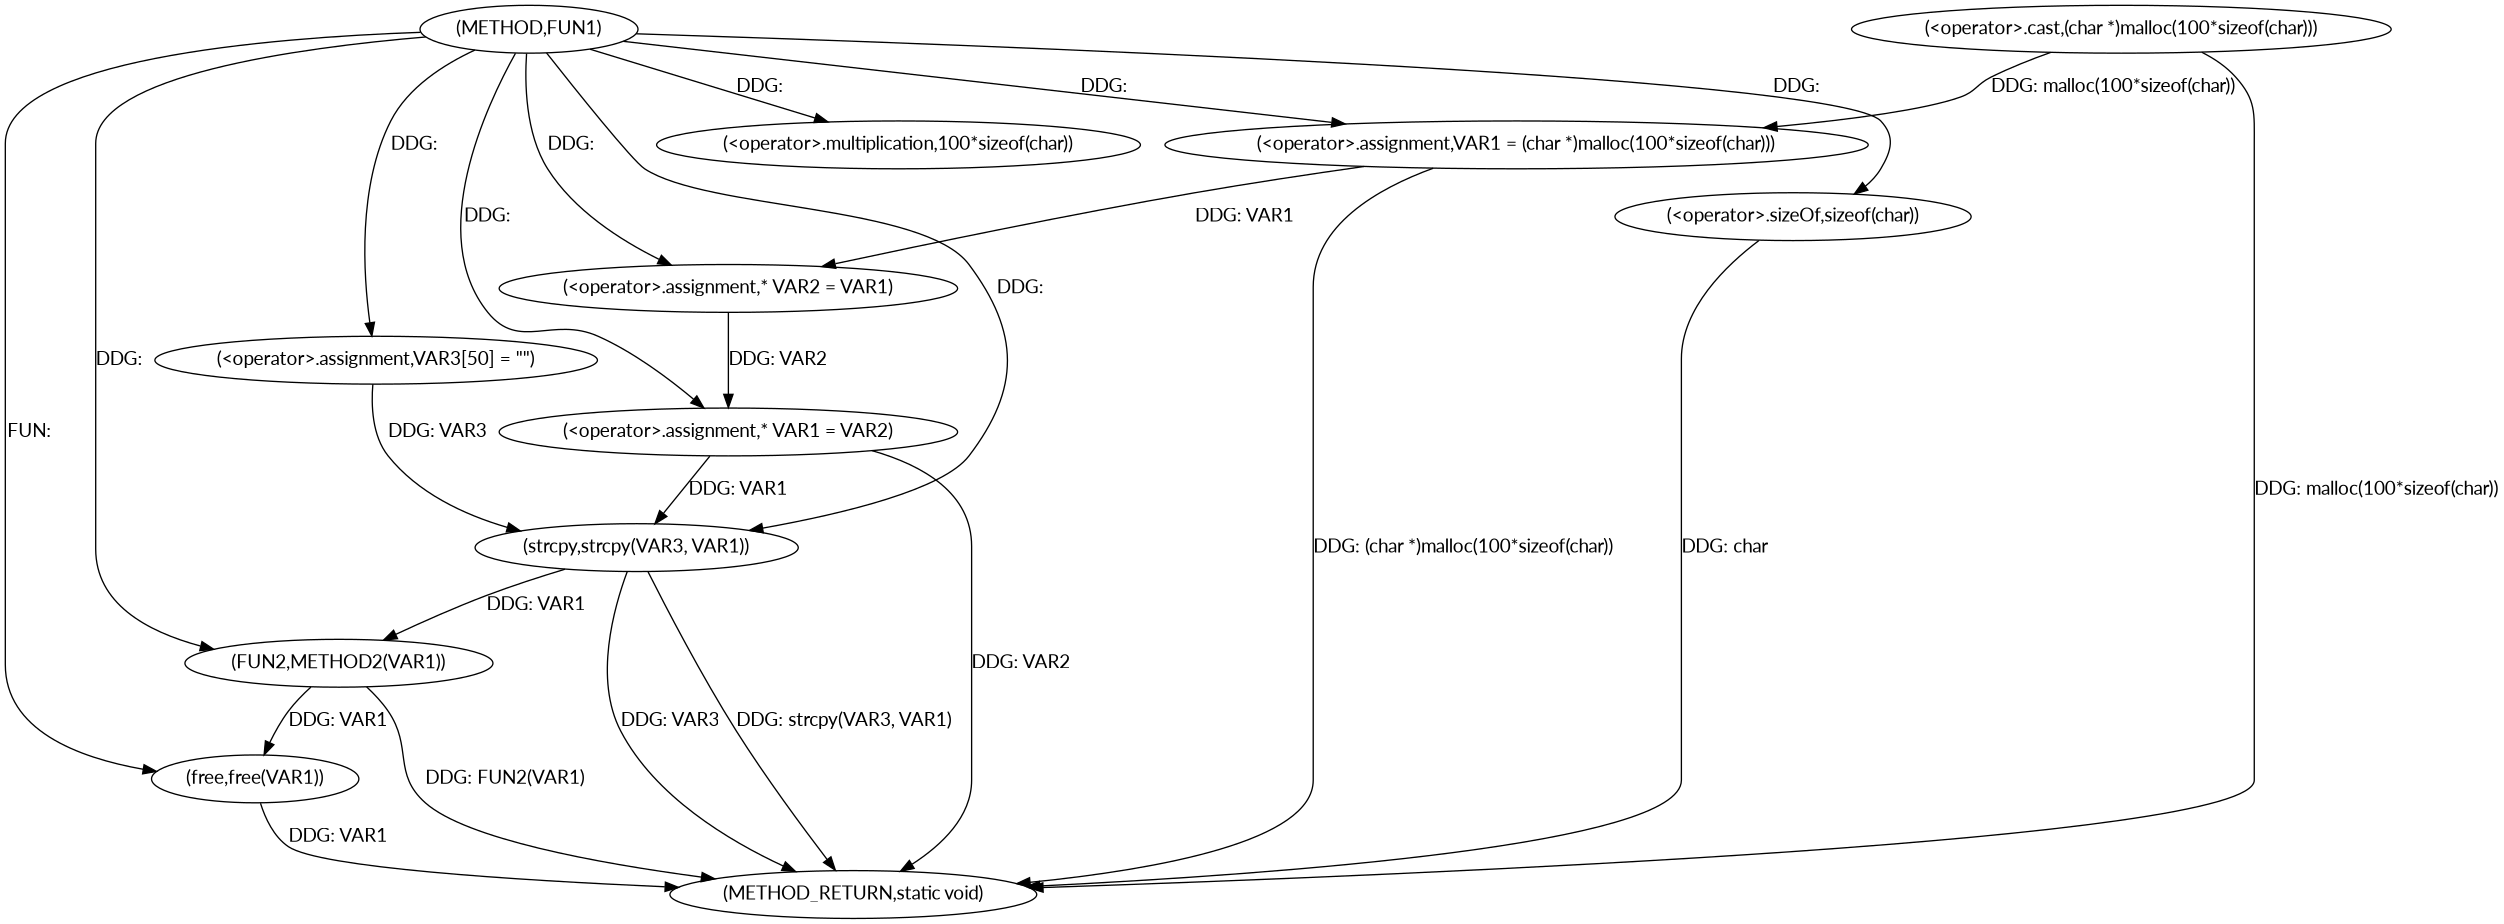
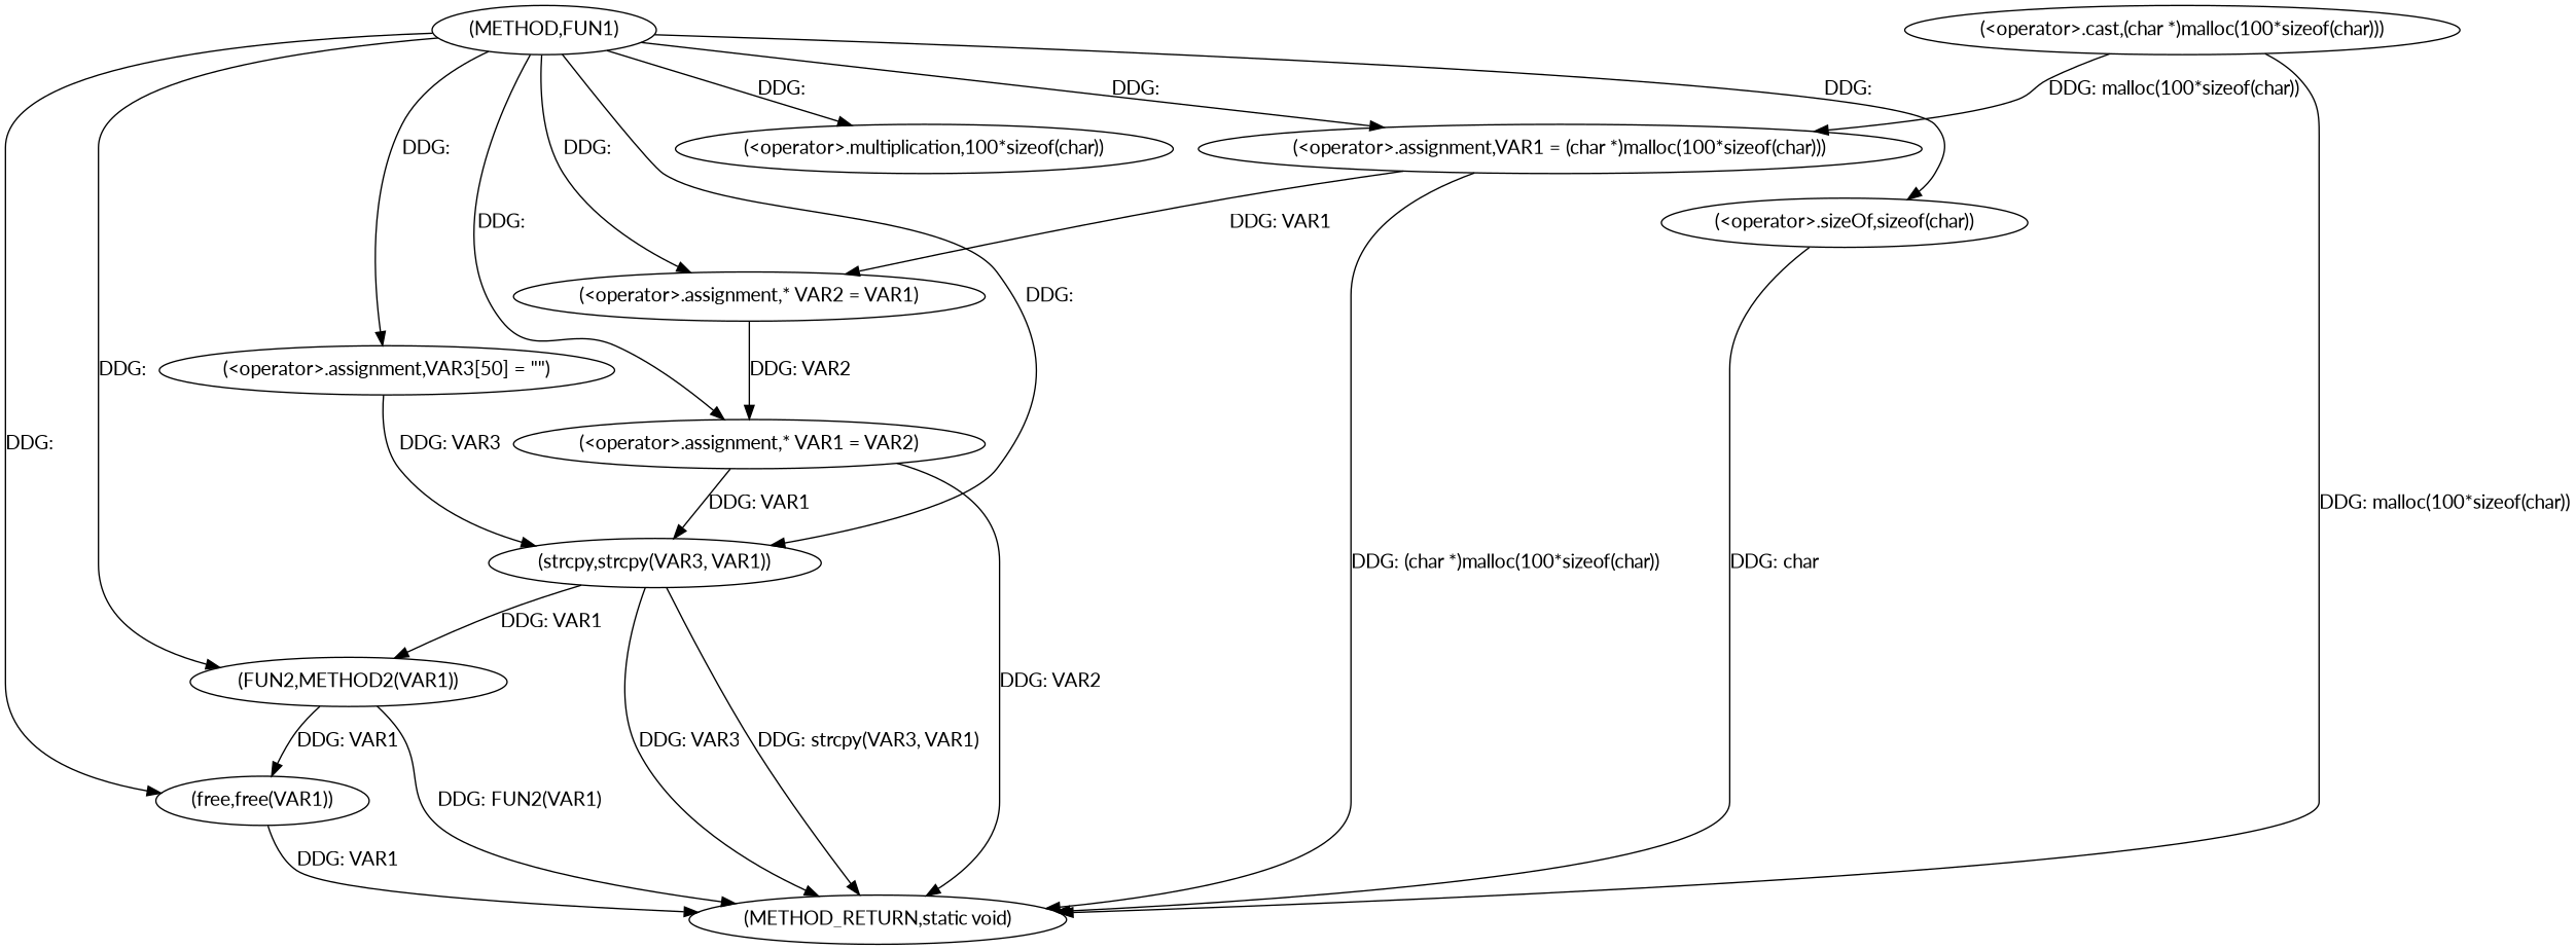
  digraph {
    fontname=Lato
    node [fontname=Lato]
    edge [fontname=Lato]
    n1 [label="(METHOD,FUN1)"]
    n2 [label="(<operator>.assignment,VAR1 = (char *)malloc(100*sizeof(char)))"]
    n3 [label="(<operator>.multiplication,100*sizeof(char))"]
    n4 [label="(<operator>.sizeOf,sizeof(char))"]
    n5 [label="(<operator>.assignment,* VAR2 = VAR1)"]
    n6 [label="(<operator>.assignment,* VAR1 = VAR2)"]
    n7 [label="(<operator>.assignment,VAR3[50] = \"\")"]
    n8 [label="(strcpy,strcpy(VAR3, VAR1))"]
    n9 [label="(FUN2,METHOD2(VAR1))"]
    n10 [label="(free,free(VAR1))"]
    n11 [label="(METHOD_RETURN,static void)"]
    n12 [label="(<operator>.cast,(char *)malloc(100*sizeof(char)))"]
    n1 -> n2 [label="DDG: "]
    n1 -> n3 [label="DDG: "]
    n1 -> n4 [label="DDG: "]
    n1 -> n5 [label="DDG: "]
    n1 -> n6 [label="DDG: "]
    n1 -> n7 [label="DDG: "]
    n1 -> n8 [label="DDG: "]
    n1 -> n9 [label="DDG: "]
-   n1 -> n10 [label="FUN: "]
+   n1 -> n10 [label="DDG: "]
    n2 -> n5 [label="DDG: VAR1"]
    n2 -> n11 [label="DDG: (char *)malloc(100*sizeof(char))"]
    n4 -> n11 [label="DDG: char"]
    n5 -> n6 [label="DDG: VAR2"]
    n6 -> n8 [label="DDG: VAR1"]
    n6 -> n11 [label="DDG: VAR2"]
    n7 -> n8 [label="DDG: VAR3"]
    n8 -> n9 [label="DDG: VAR1"]
    n8 -> n11 [label="DDG: strcpy(VAR3, VAR1)"]
    n8 -> n11 [label="DDG: VAR3"]
    n9 -> n10 [label="DDG: VAR1"]
    n9 -> n11 [label="DDG: FUN2(VAR1)"]
    n10 -> n11 [label="DDG: VAR1"]
    n12 -> n2 [label="DDG: malloc(100*sizeof(char))"]
    n12 -> n11 [label="DDG: malloc(100*sizeof(char))"]
  }
